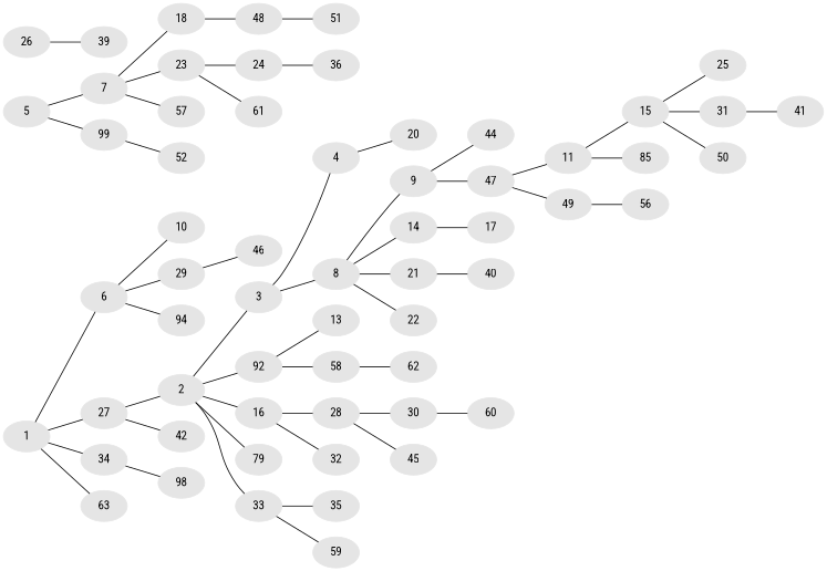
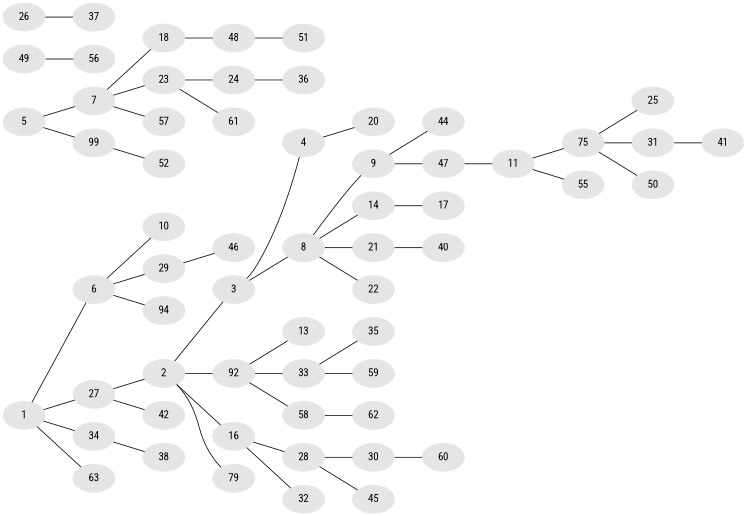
  graph {
    fontname="Roboto Condensed"
    rankdir=LR
    node [color=gray90 fontname="Roboto Condensed" style=filled]
    edge [fontname="Roboto Condensed"]
    1
    6
    27
    34
    n5 [label=63]
    2
    3
    n8 [label=92]
    16
    n10 [label=79]
    5
    7
    n13 [label=99]
    10
    29
    n16 [label=94]
    42
-   38 [label=98]
+   38
    4
    8
    13
    33
    58
    28
    32
    20
    9
    14
    21
    22
    18
    23
    57
    52
    46
    48
    24
    61
    44
    47
    17
    40
    11
-   15
-   55 [label=85]
+   15 [label=75]
+   55
    49
    25
    31
    50
    35
    59
    62
    26
-   37 [label=39]
+   37
    41
    30
    45
    51
    36
    60
    56
    1 -- 6
    1 -- 27
    1 -- 34
    1 -- n5
    6 -- 10
    6 -- 29
    6 -- n16
    27 -- 2
    27 -- 42
    34 -- 38
    2 -- 3
    2 -- n8
    2 -- 16
    2 -- n10
    3 -- 4
    3 -- 8
    n8 -- 13
-   2 -- 33
+   n8 -- 33
    n8 -- 58
    16 -- 28
    16 -- 32
    5 -- 7
    5 -- n13
    7 -- 18
    7 -- 23
    7 -- 57
    n13 -- 52
    29 -- 46
    4 -- 20
    8 -- 9
    8 -- 14
    8 -- 21
    8 -- 22
    33 -- 35
    33 -- 59
    58 -- 62
    28 -- 30
    28 -- 45
    9 -- 44
    9 -- 47
    14 -- 17
    21 -- 40
    18 -- 48
    23 -- 24
    23 -- 61
    48 -- 51
    24 -- 36
    47 -- 11
-   47 -- 49
    11 -- 15
    11 -- 55
    15 -- 25
    15 -- 31
    15 -- 50
    49 -- 56
    31 -- 41
    26 -- 37
    30 -- 60
  }
